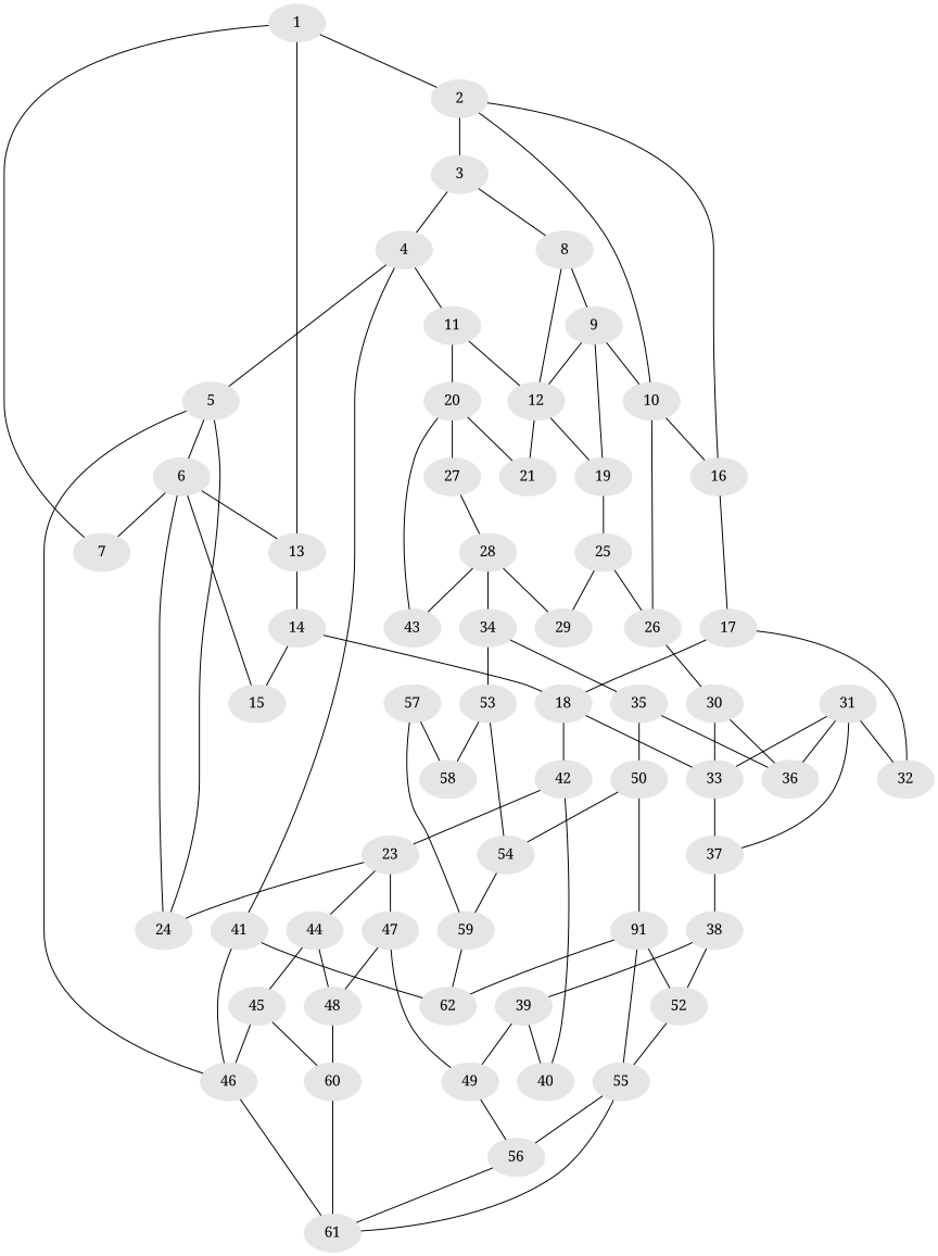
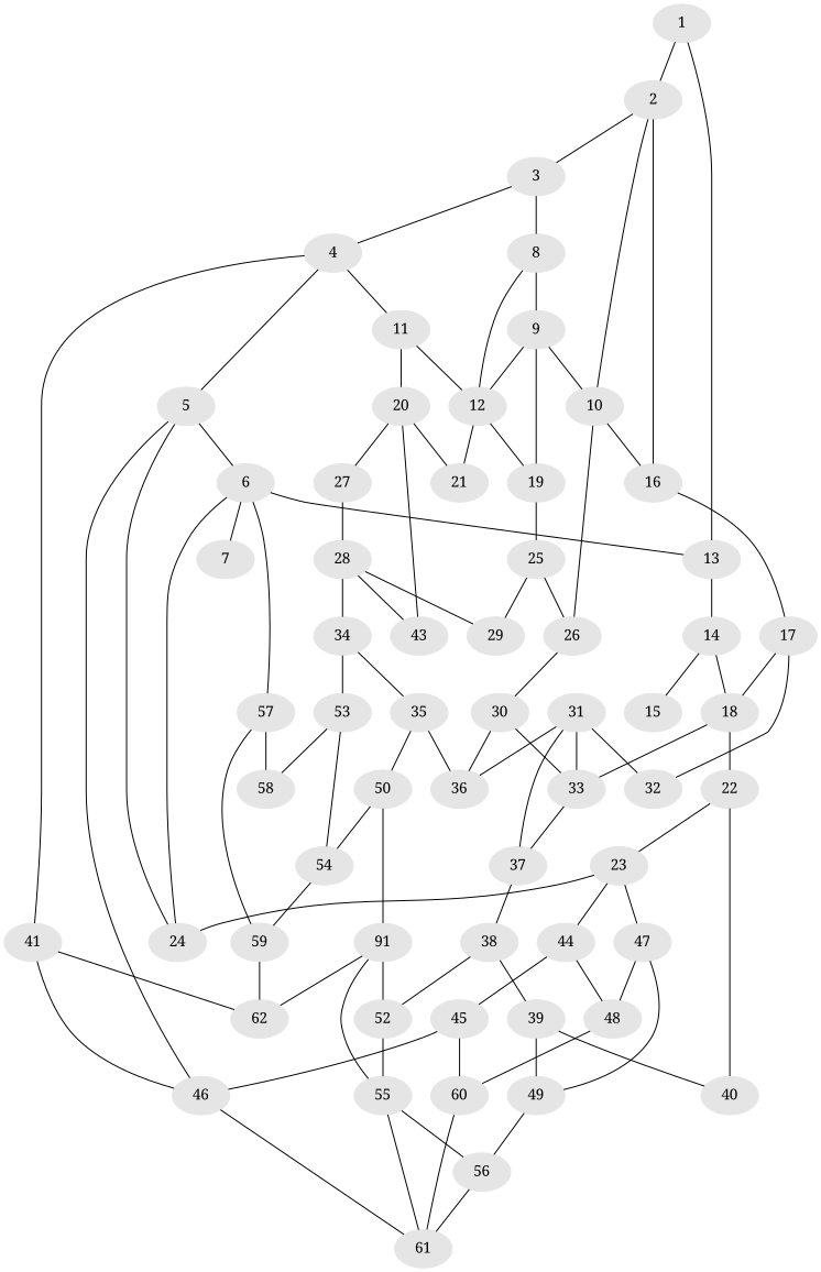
  graph {
    fontname="Noto Serif"
    node [color=gray90 fontname="Noto Serif" style=filled]
    edge [fontname="Noto Serif" weight=1.0]
    1
    2
    7
    13
    3
    10
    16
    14
    4
    8
    26
    17
    5
    11
    41
    9
    12
    6
    24
    46
    20
    62
    15
    61
    19
    21
    25
    30
    27
    43
    18
-   22 [label=42]
+   22
    33
    32
    23
    40
    37
    29
    28
    44
    47
    45
    48
    49
    36
    34
    35
    53
    31
    38
    50
    54
    58
    n54 [label=91]
    39
    52
    55
    56
    57
    59
    60
    1 -- 2 [weight=2.0]
-   1 -- 7
    1 -- 13 [weight=2.0]
    2 -- 3
    2 -- 10
    2 -- 16
    13 -- 14
    3 -- 4
    3 -- 8
    10 -- 16
    10 -- 26
    16 -- 17
    14 -- 15
    14 -- 18 [weight=2.0]
    4 -- 5
    4 -- 11
    4 -- 41
    8 -- 9 [weight=2.0]
    8 -- 12
    26 -- 30
    17 -- 18
    17 -- 32
    5 -- 6
    5 -- 24
    5 -- 46
    11 -- 12
    11 -- 20
    41 -- 46
    41 -- 62
    9 -- 10 [weight=2.0]
    9 -- 12
    9 -- 19
    12 -- 19
    12 -- 21
    6 -- 7
    6 -- 13
    6 -- 24
-   6 -- 15 [weight=2.0]
+   6 -- 57 [weight=2.0]
    46 -- 61
    20 -- 21 [weight=2.0]
    20 -- 27 [weight=2.0]
    20 -- 43
    19 -- 25
    25 -- 26
    25 -- 29
    30 -- 33
    30 -- 36
    27 -- 28
    18 -- 22 [weight=2.0]
    18 -- 33
    22 -- 23 [weight=2.0]
    22 -- 40 [weight=2.0]
    33 -- 37
    23 -- 24 [weight=2.0]
    23 -- 44
    23 -- 47
    37 -- 38
    28 -- 43
    28 -- 29 [weight=2.0]
    28 -- 34 [weight=2.0]
    44 -- 45
    44 -- 48
    47 -- 48 [weight=2.0]
    47 -- 49
    45 -- 46
    45 -- 60 [weight=2.0]
    48 -- 60 [weight=2.0]
    49 -- 56
    34 -- 35
    34 -- 53 [weight=2.0]
    35 -- 36
    35 -- 50
    53 -- 54
    53 -- 58 [weight=2.0]
    31 -- 33
    31 -- 32 [weight=2.0]
    31 -- 37
    31 -- 36
    38 -- 39
    38 -- 52
    50 -- 54
    50 -- n54
    54 -- 59
    n54 -- 62
    n54 -- 52 [weight=2.0]
    n54 -- 55
    39 -- 40
    39 -- 49
    52 -- 55
    55 -- 61
    55 -- 56 [weight=2.0]
    56 -- 61
    57 -- 58 [weight=4.0]
    57 -- 59
    59 -- 62
    60 -- 61 [weight=2.0]
  }
